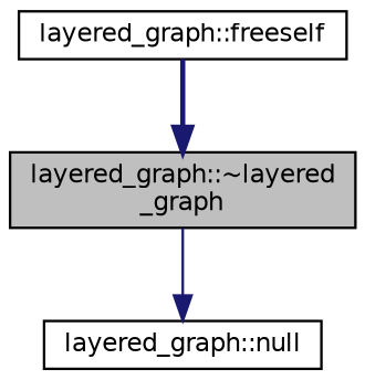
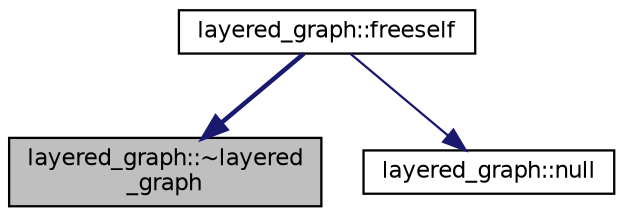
  digraph {
    rankdir=TB
    node [color=black fillcolor=white fontname=Helvetica fontsize=10 shape=record style=filled]
    edge [color=midnightblue fontname=Helvetica fontsize=10 labelfontname=Helvetica labelfontsize=10]
    n1 [fillcolor=grey75 fontcolor=black height=0.2 label="layered_graph::~layered\l_graph" width=0.4]
    n2 [height=0.2 label="layered_graph::freeself" width=0.4]
    n3 [height=0.2 label="layered_graph::null" width=0.4]
    n2 -> n1 [style=bold]
-   n1 -> n3 [style=solid]
+   n2 -> n3 [style=solid]
  }
